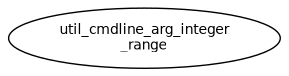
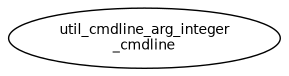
  digraph {
    rankdir=LR
-   n1 [color=black fillcolor=white fontname=Helvetica fontsize=10 height=0.2 label="util_cmdline_arg_integer\l_range" shape=ellipse style=filled width=0.4]
+   n1 [color=black fillcolor=white fontname=Helvetica fontsize=10 height=0.2 label="util_cmdline_arg_integer\l_cmdline" shape=ellipse style=filled width=0.4]
  }
